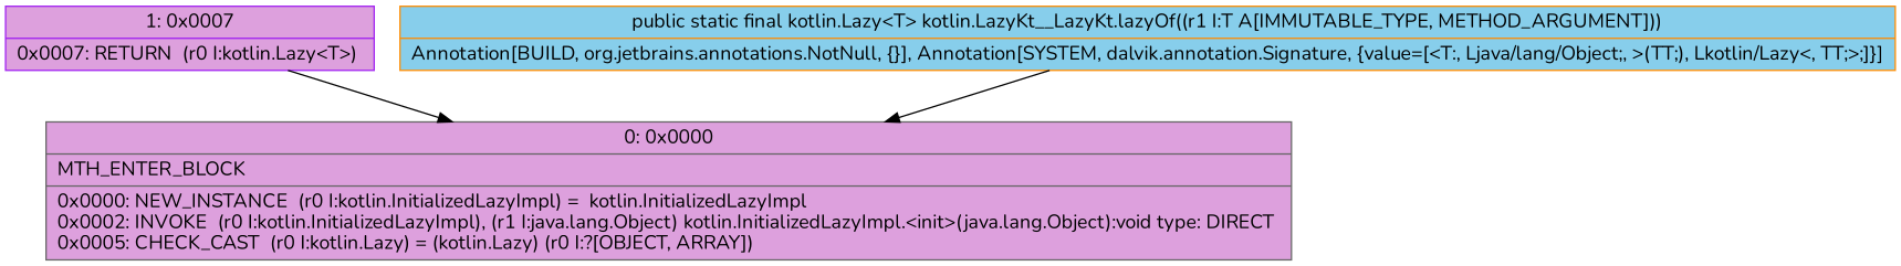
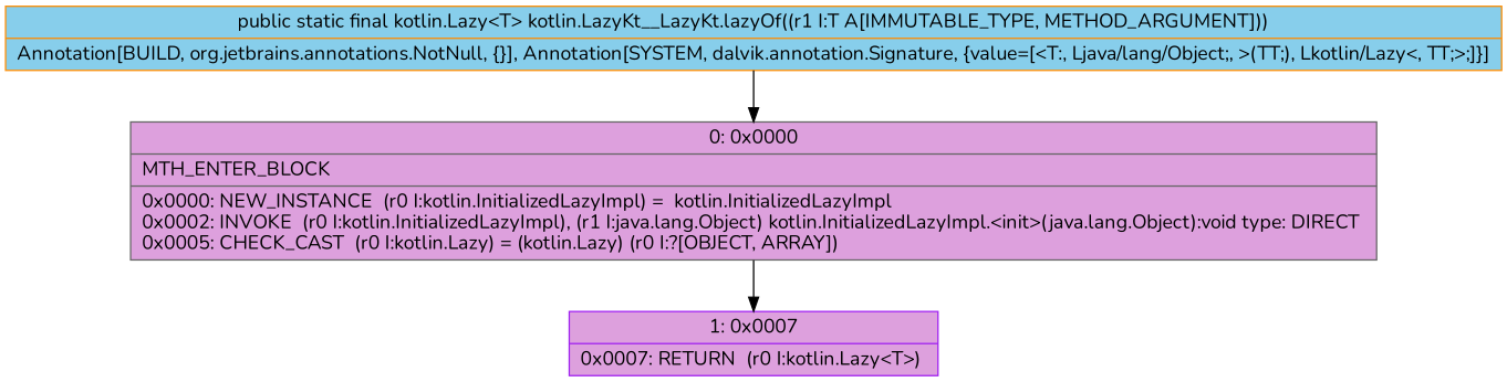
  digraph {
    fontname=Nunito
    node [shape=record style=filled fillcolor=plum fontname=Nunito]
    edge [arrowhead=normal fontname=Nunito]
    n1 [label="{0\:\ 0x0000|MTH_ENTER_BLOCK\l|0x0000: NEW_INSTANCE  (r0 I:kotlin.InitializedLazyImpl) =  kotlin.InitializedLazyImpl \l0x0002: INVOKE  (r0 I:kotlin.InitializedLazyImpl), (r1 I:java.lang.Object) kotlin.InitializedLazyImpl.\<init\>(java.lang.Object):void type: DIRECT \l0x0005: CHECK_CAST  (r0 I:kotlin.Lazy) = (kotlin.Lazy) (r0 I:?[OBJECT, ARRAY]) \l}" color=gray40]
    n2 [label="{1\:\ 0x0007|0x0007: RETURN  (r0 I:kotlin.Lazy\<T\>) \l}" color=purple]
    n3 [label="{public static final kotlin.Lazy\<T\> kotlin.LazyKt__LazyKt.lazyOf((r1 I:T A[IMMUTABLE_TYPE, METHOD_ARGUMENT]))  | Annotation[BUILD, org.jetbrains.annotations.NotNull, \{\}], Annotation[SYSTEM, dalvik.annotation.Signature, \{value=[\<T:, Ljava\/lang\/Object;, \>(TT;), Lkotlin\/Lazy\<, TT;\>;]\}]\l}" fillcolor=skyblue color=darkorange]
-   n2 -> n1
+   n1 -> n2
    n3 -> n1
  }
